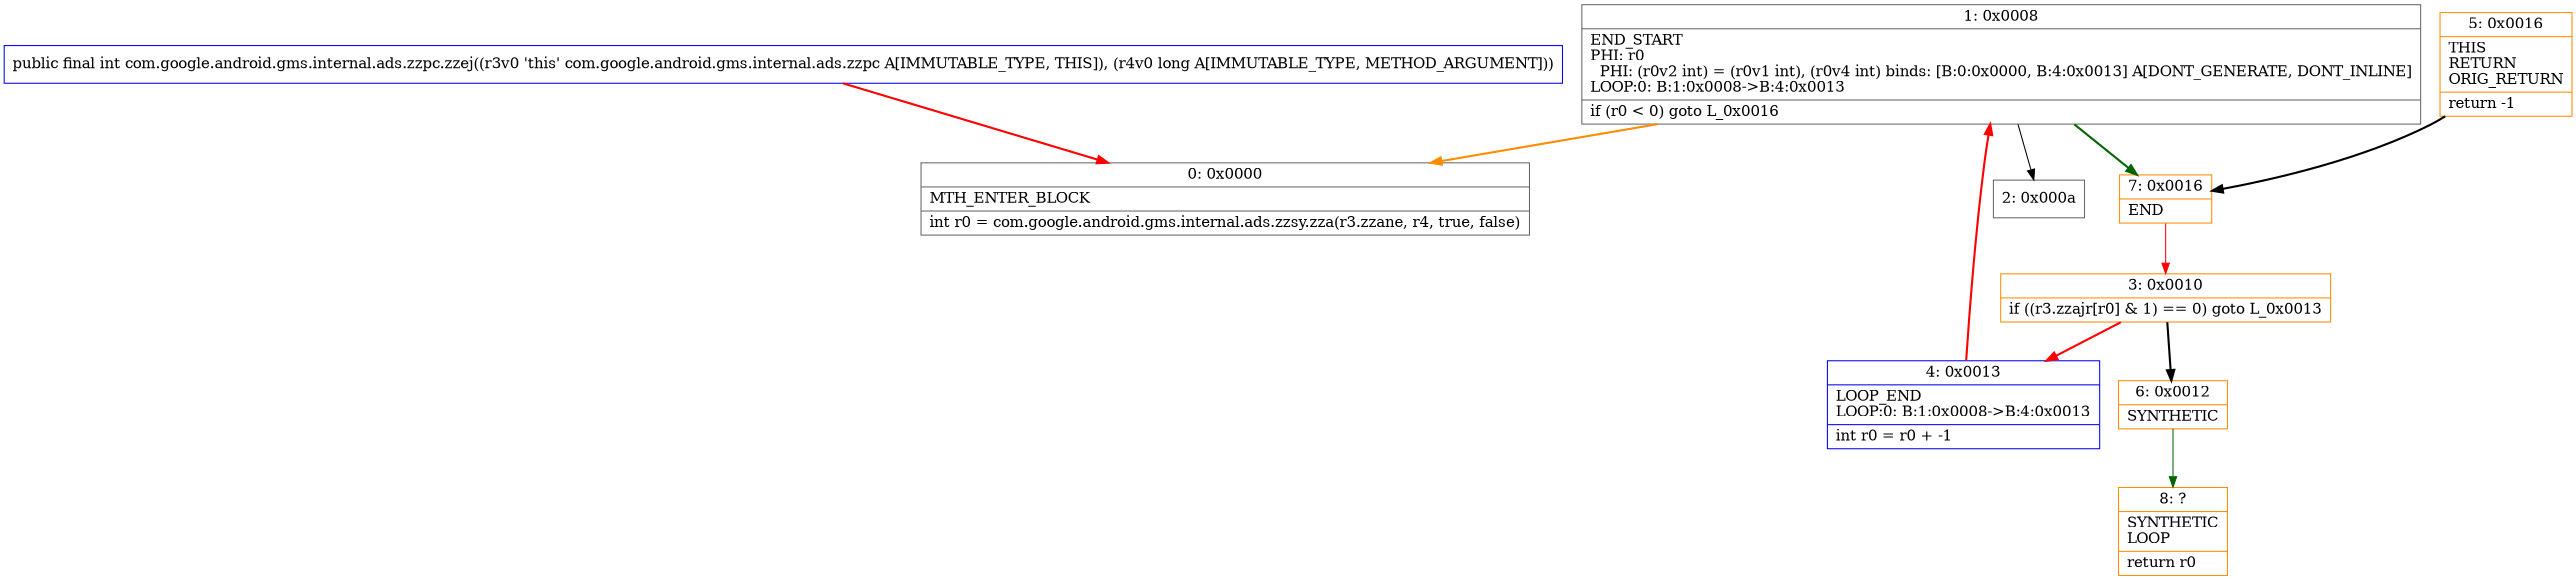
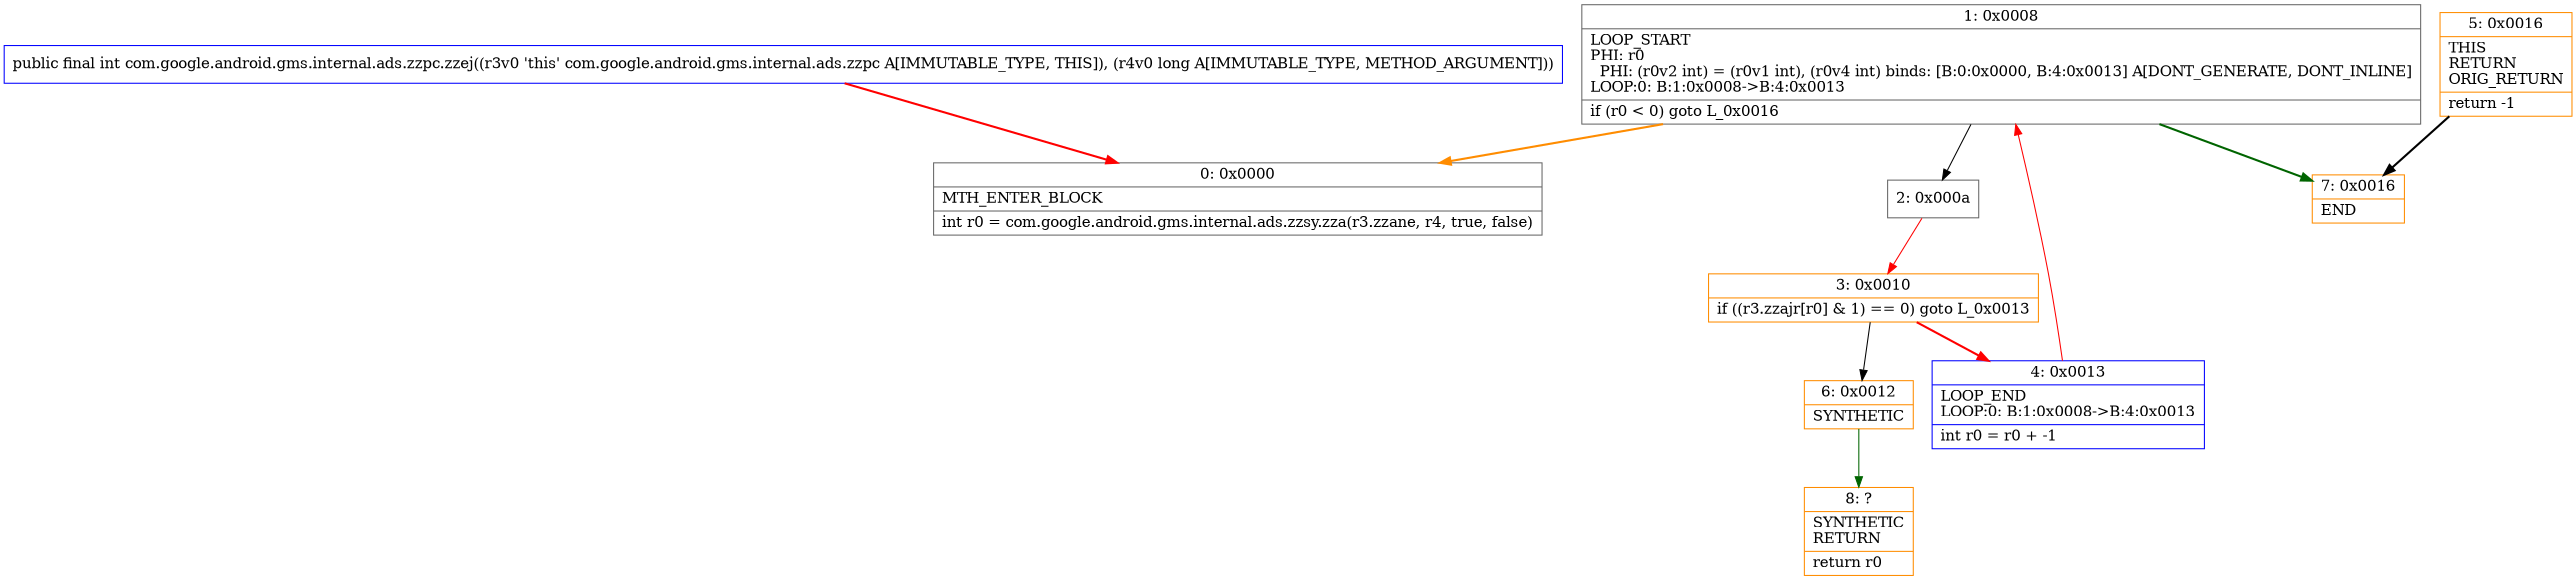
  digraph {
    node [color=darkorange shape=record]
    edge [color=red style=bold]
    n1 [color=gray40 label="{0\:\ 0x0000|MTH_ENTER_BLOCK\l|int r0 = com.google.android.gms.internal.ads.zzsy.zza(r3.zzane, r4, true, false)\l}"]
-   n2 [color=gray40 label="{1\:\ 0x0008|END_START\lPHI: r0 \l  PHI: (r0v2 int) = (r0v1 int), (r0v4 int) binds: [B:0:0x0000, B:4:0x0013] A[DONT_GENERATE, DONT_INLINE]\lLOOP:0: B:1:0x0008\-\>B:4:0x0013\l|if (r0 \< 0) goto L_0x0016\l}"]
+   n2 [color=gray40 label="{1\:\ 0x0008|LOOP_START\lPHI: r0 \l  PHI: (r0v2 int) = (r0v1 int), (r0v4 int) binds: [B:0:0x0000, B:4:0x0013] A[DONT_GENERATE, DONT_INLINE]\lLOOP:0: B:1:0x0008\-\>B:4:0x0013\l|if (r0 \< 0) goto L_0x0016\l}"]
    n3 [color=gray40 label="{2\:\ 0x000a}"]
    n4 [label="{7\:\ 0x0016|END\l}"]
    n5 [label="{3\:\ 0x0010|if ((r3.zzajr[r0] & 1) == 0) goto L_0x0013\l}"]
    n6 [color=blue label="{4\:\ 0x0013|LOOP_END\lLOOP:0: B:1:0x0008\-\>B:4:0x0013\l|int r0 = r0 + \-1\l}"]
    n7 [label="{6\:\ 0x0012|SYNTHETIC\l}"]
-   n8 [label="{8\:\ ?|SYNTHETIC\lLOOP\l|return r0\l}"]
+   n8 [label="{8\:\ ?|SYNTHETIC\lRETURN\l|return r0\l}"]
    n9 [label="{5\:\ 0x0016|THIS\lRETURN\lORIG_RETURN\l|return \-1\l}"]
    n10 [color=blue label="{public final int com.google.android.gms.internal.ads.zzpc.zzej((r3v0 'this' com.google.android.gms.internal.ads.zzpc A[IMMUTABLE_TYPE, THIS]), (r4v0 long A[IMMUTABLE_TYPE, METHOD_ARGUMENT])) }"]
    n2 -> n1 [color=darkorange]
    n2 -> n3 [color=black style=solid]
    n2 -> n4 [color=darkgreen]
-   n4 -> n5 [style=solid]
+   n3 -> n5 [style=solid]
    n5 -> n6
-   n5 -> n7 [color=black]
-   n6 -> n2
+   n5 -> n7 [color=black style=solid]
+   n6 -> n2 [style=solid]
    n7 -> n8 [color=darkgreen style=solid]
    n9 -> n4 [color=black]
    n10 -> n1
  }
